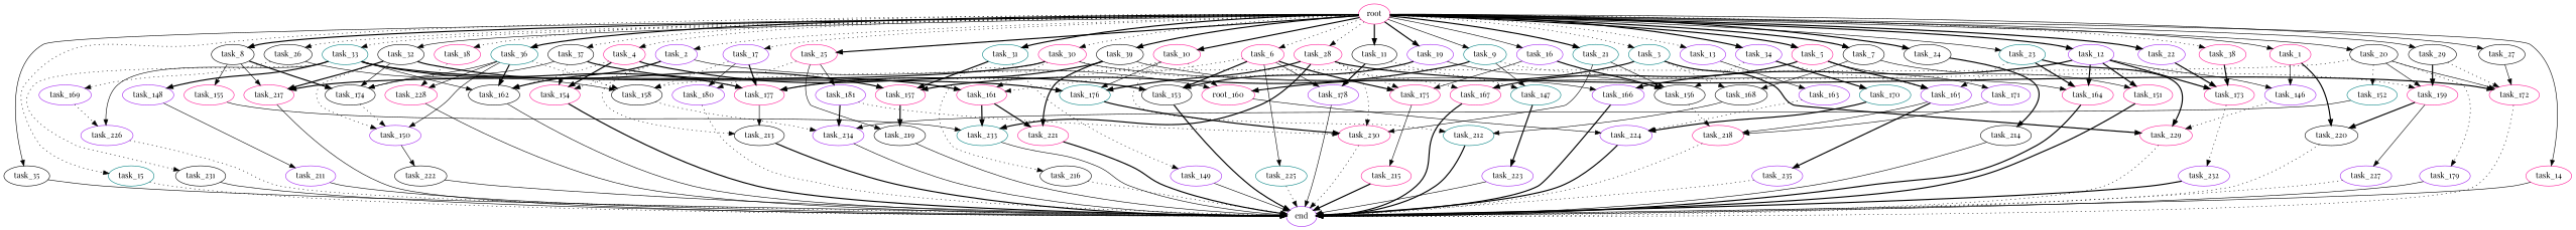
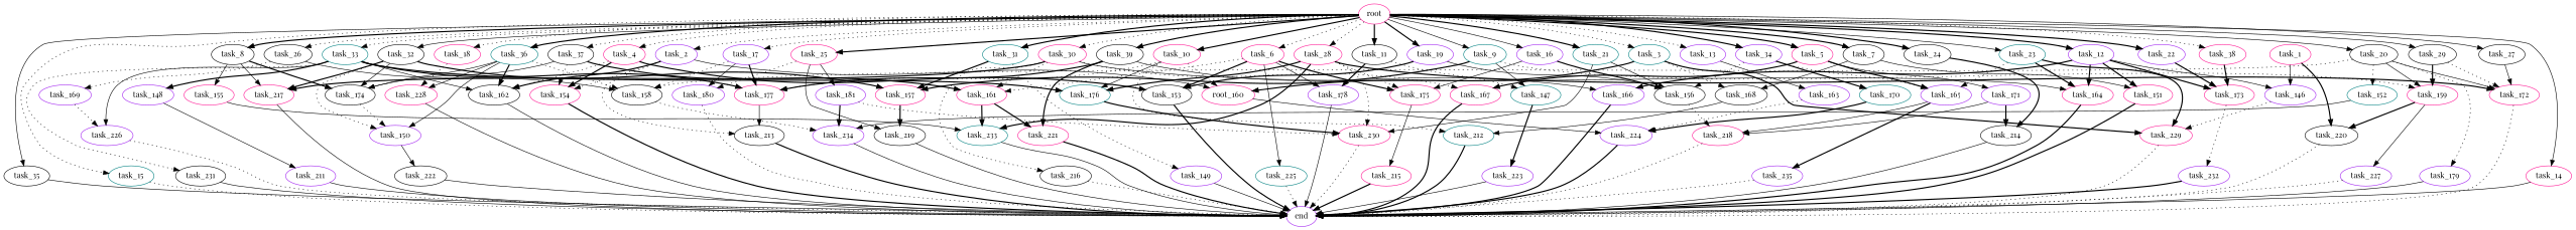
  digraph {
    fontname="Playfair Display"
    node [color=deeppink fontname="Playfair Display"]
    edge [fontname="Playfair Display" style=bold]
    task_8 [color=black]
    task_217
    task_155
    task_174 [color=black]
    end [color=purple]
    task_233 [color=teal]
    task_150 [color=purple]
    task_232 [color=purple]
    task_173
    task_158 [color=black]
    task_234 [color=purple]
    task_17 [color=purple]
    task_177
    task_180 [color=purple]
    task_213 [color=black]
    task_147 [color=teal]
    task_223 [color=purple]
    root
    task_35 [color=black]
    task_26 [color=black]
    task_15 [color=teal]
    task_4
    task_33 [color=teal]
    task_13 [color=purple]
    task_30
    task_5
    task_6
    task_25
    task_3 [color=teal]
    task_16 [color=purple]
    task_27 [color=black]
    task_12 [color=purple]
    task_21 [color=teal]
    task_18
    task_22 [color=purple]
    task_31 [color=teal]
    task_9 [color=teal]
    task_32 [color=black]
    task_28
    task_29 [color=black]
    task_34 [color=purple]
    task_39 [color=black]
    task_10
    task_2 [color=purple]
    task_7 [color=black]
    task_14
    task_24 [color=black]
    task_38
    task_19 [color=purple]
    task_36 [color=teal]
    task_23 [color=teal]
    task_37 [color=black]
    task_1
    task_20 [color=black]
    task_11 [color=black]
    task_169 [color=purple]
    task_153 [color=black]
    task_154
    task_162 [color=black]
    task_231 [color=black]
    task_176 [color=teal]
    task_148 [color=purple]
    task_226 [color=purple]
    task_163 [color=purple]
    task_161
    task_167
    task_216 [color=black]
    task_164
    task_171 [color=purple]
    task_165 [color=purple]
    task_178 [color=purple]
    task_225 [color=teal]
    task_175
    task_181 [color=purple]
    task_219 [color=black]
    task_229
    n77 [label=root_160]
    task_168 [color=black]
    task_156 [color=black]
    task_172
    task_146 [color=purple]
    task_166 [color=purple]
    task_151
    task_230
    task_228
    task_157
    task_149 [color=purple]
    task_159
    task_170 [color=teal]
    task_221
    task_212 [color=teal]
    task_214 [color=black]
    task_220 [color=black]
    task_152 [color=teal]
    task_179 [color=purple]
    task_227 [color=purple]
    task_211 [color=purple]
    task_224 [color=purple]
    task_218
    task_235 [color=purple]
    task_215
    task_222 [color=black]
    task_8 -> task_217 [style=solid]
    task_8 -> task_155 [style=solid]
    task_8 -> task_174
    task_217 -> end [style=solid]
    task_155 -> task_233 [style=solid]
    task_174 -> task_150 [style=dotted]
    task_233 -> end [style=solid]
    task_150 -> task_222 [style=solid]
    task_232 -> end
    task_173 -> task_232 [style=dotted]
    task_158 -> task_234 [style=dotted]
    task_234 -> end [style=solid]
    task_17 -> task_158 [style=dotted]
    task_17 -> task_177
    task_17 -> task_180 [style=solid]
    task_177 -> task_213 [style=solid]
    task_180 -> end [style=dotted]
    task_213 -> end
    task_147 -> task_223
    task_223 -> end [style=solid]
    root -> task_8
    root -> task_17 [style=dotted]
    root -> task_35 [style=solid]
    root -> task_26 [style=dotted]
    root -> task_15 [style=dotted]
    root -> task_4 [style=dotted]
    root -> task_33 [style=dotted]
    root -> task_13 [style=dotted]
    root -> task_30 [style=dotted]
    root -> task_5
    root -> task_6 [style=dotted]
    root -> task_25
    root -> task_3 [style=dotted]
    root -> task_16 [style=solid]
    root -> task_27 [style=solid]
    root -> task_12
    root -> task_21
    root -> task_18 [style=dotted]
    root -> task_22
    root -> task_31
    root -> task_9 [style=solid]
    root -> task_32 [style=solid]
    root -> task_28 [style=dotted]
    root -> task_29 [style=solid]
    root -> task_34
    root -> task_39
    root -> task_10
    root -> task_2 [style=dotted]
    root -> task_7
    root -> task_14 [style=solid]
    root -> task_24
    root -> task_38 [style=dotted]
    root -> task_19
    root -> task_36
    root -> task_23 [style=solid]
    root -> task_37 [style=dotted]
-   root -> task_1 [style=solid]
    root -> task_20 [style=solid]
    root -> task_11
    task_35 -> end [style=solid]
    task_26 -> task_158 [style=solid]
    task_26 -> task_169 [style=dotted]
    task_15 -> end [style=dotted]
    task_4 -> task_153
    task_4 -> task_154
    task_4 -> task_162 [style=dotted]
    task_33 -> task_177
    task_33 -> task_162 [style=solid]
    task_33 -> task_231 [style=dotted]
    task_33 -> task_176
    task_33 -> task_148
    task_33 -> task_226 [style=solid]
    task_13 -> task_163 [style=solid]
    task_30 -> task_217
    task_30 -> task_161 [style=dotted]
    task_30 -> task_167 [style=dotted]
    task_30 -> task_216 [style=dotted]
    task_30 -> task_164 [style=solid]
    task_5 -> task_167
    task_5 -> task_171 [style=solid]
    task_5 -> task_165
    task_6 -> task_153
    task_6 -> task_161 [style=dotted]
    task_6 -> task_178 [style=solid]
    task_6 -> task_225 [style=solid]
    task_6 -> task_175
    task_25 -> task_180 [style=dotted]
    task_25 -> task_181 [style=solid]
    task_25 -> task_219 [style=solid]
    task_3 -> task_229
    task_3 -> n77
    task_3 -> task_168 [style=dotted]
    task_16 -> task_175 [style=solid]
    task_16 -> task_156
    task_27 -> task_172 [style=solid]
    task_12 -> task_173
    task_12 -> task_164
    task_12 -> task_146 [style=solid]
    task_12 -> task_166
    task_12 -> task_151
    task_21 -> task_156 [style=solid]
    task_21 -> task_230 [style=solid]
    task_18 -> task_228 [style=dotted]
    task_22 -> task_173
    task_31 -> task_157
    task_31 -> task_149 [style=dotted]
    task_9 -> task_147 [style=solid]
    task_9 -> task_157
    task_9 -> task_159 [style=dotted]
    task_32 -> task_217
    task_32 -> task_174 [style=solid]
    task_32 -> task_150 [style=dotted]
    task_32 -> task_157
    task_28 -> task_233
    task_28 -> task_176
    task_28 -> task_175 [style=dotted]
    task_28 -> task_172
    task_28 -> task_230 [style=dotted]
    task_29 -> task_172 [style=dotted]
    task_29 -> task_159
    task_34 -> task_165 [style=dotted]
    task_34 -> task_156 [style=dotted]
    task_34 -> task_170
    task_39 -> task_177
    task_39 -> task_166 [style=solid]
    task_39 -> task_221
    task_10 -> task_177 [style=dotted]
    task_10 -> task_176 [style=solid]
    task_10 -> n77 [style=dotted]
    task_10 -> task_212 [style=dotted]
    task_2 -> task_213 [style=dotted]
    task_2 -> task_154 [style=dotted]
    task_2 -> task_162
    task_2 -> n77 [style=solid]
    task_7 -> task_168 [style=solid]
    task_7 -> task_151 [style=solid]
    task_14 -> end [style=solid]
    task_24 -> task_214
    task_38 -> task_173
    task_19 -> task_153
    task_19 -> task_156 [style=solid]
    task_36 -> task_174 [style=solid]
    task_36 -> task_150 [style=solid]
    task_36 -> task_158 [style=dotted]
    task_36 -> task_162
    task_36 -> task_228 [style=solid]
    task_23 -> task_164
    task_23 -> task_165 [style=dotted]
    task_23 -> task_229
    task_37 -> task_174 [style=solid]
    task_37 -> task_154 [style=dotted]
    task_37 -> task_161
    task_1 -> task_146 [style=solid]
    task_1 -> task_220
    task_20 -> task_158 [style=dotted]
    task_20 -> task_172 [style=solid]
    task_20 -> task_159 [style=solid]
    task_20 -> task_152 [style=dotted]
    task_20 -> task_179 [style=dotted]
    task_11 -> task_147 [style=dotted]
    task_11 -> task_178
    task_169 -> task_226 [style=dotted]
    task_153 -> end
    task_154 -> end
    task_162 -> end [style=solid]
    task_231 -> end [style=solid]
    task_176 -> task_230
    task_148 -> task_211 [style=solid]
    task_226 -> end [style=dotted]
    task_163 -> task_224 [style=dotted]
    task_161 -> task_233
    task_161 -> task_221
    task_167 -> end
    task_216 -> end [style=dotted]
    task_164 -> end
+   task_171 -> task_214
    task_171 -> task_218 [style=solid]
    task_165 -> task_218 [style=solid]
    task_165 -> task_235
    task_178 -> end [style=solid]
    task_225 -> end [style=dotted]
    task_175 -> task_215 [style=solid]
    task_181 -> task_234
    task_181 -> task_230 [style=dotted]
    task_219 -> end [style=solid]
    task_229 -> end [style=dotted]
    n77 -> task_224 [style=solid]
    task_168 -> task_212 [style=solid]
    task_156 -> task_218 [style=dotted]
    task_172 -> end [style=dotted]
    task_146 -> task_229 [style=dotted]
    task_166 -> end
    task_151 -> end
    task_230 -> end [style=dotted]
    task_228 -> end [style=solid]
    task_157 -> task_219
    task_149 -> end [style=solid]
    task_159 -> task_220
    task_159 -> task_227 [style=solid]
    task_170 -> task_224
    task_221 -> end
    task_212 -> end
    task_214 -> end [style=solid]
    task_220 -> end [style=dotted]
    task_152 -> task_234 [style=solid]
    task_179 -> end [style=solid]
    task_227 -> end [style=dotted]
    task_211 -> end [style=solid]
    task_224 -> end
    task_218 -> end [style=dotted]
    task_235 -> end [style=dotted]
    task_215 -> end
    task_222 -> end [style=solid]
  }
